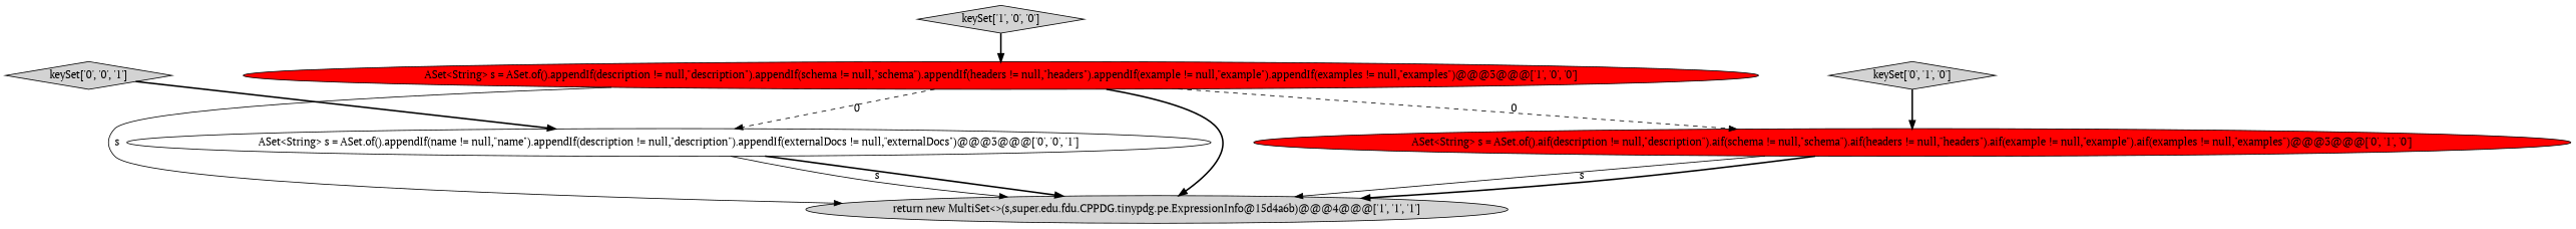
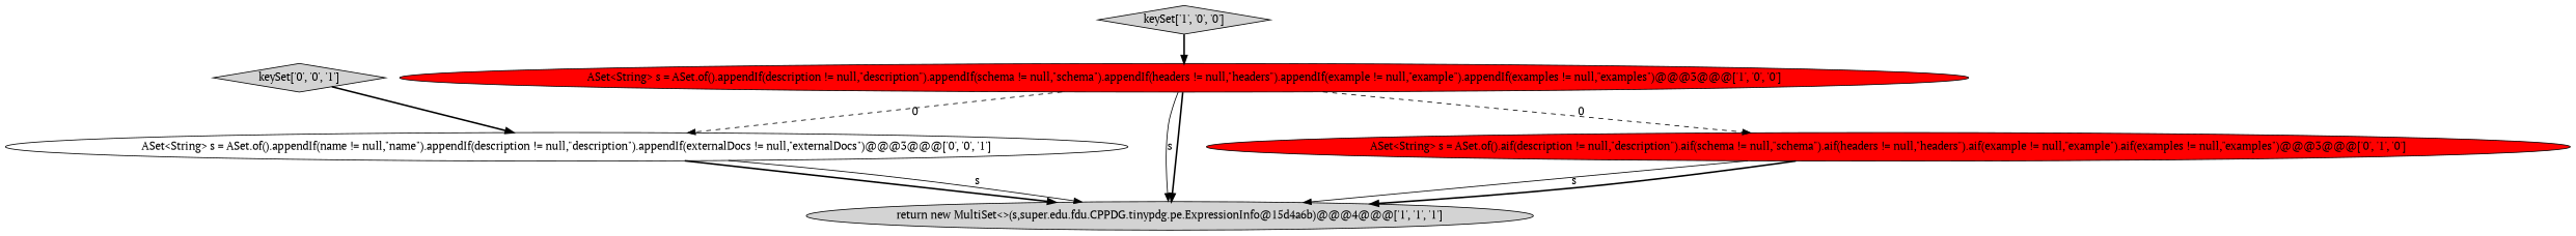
  digraph {
    fontname="PT Serif"
    node [fillcolor=lightgray shape=ellipse style=filled fontname="PT Serif"]
    edge [style=bold fontname="PT Serif"]
    n1 [fillcolor=red label="ASet<String> s = ASet.of().appendIf(description != null,\"description\").appendIf(schema != null,\"schema\").appendIf(headers != null,\"headers\").appendIf(example != null,\"example\").appendIf(examples != null,\"examples\")@@@3@@@['1', '0', '0']"]
    n2 [label="return new MultiSet<>(s,super.edu.fdu.CPPDG.tinypdg.pe.ExpressionInfo@15d4a6b)@@@4@@@['1', '1', '1']"]
    n3 [fillcolor=white label="ASet<String> s = ASet.of().appendIf(name != null,\"name\").appendIf(description != null,\"description\").appendIf(externalDocs != null,\"externalDocs\")@@@3@@@['0', '0', '1']"]
    n4 [fillcolor=red label="ASet<String> s = ASet.of().aif(description != null,\"description\").aif(schema != null,\"schema\").aif(headers != null,\"headers\").aif(example != null,\"example\").aif(examples != null,\"examples\")@@@3@@@['0', '1', '0']"]
-   n5 [label="keySet['0', '1', '0']" shape=diamond]
    n6 [label="keySet['0', '0', '1']" shape=diamond]
    n7 [label="keySet['1', '0', '0']" shape=diamond]
    n1 -> n2 [label=s style=solid]
    n1 -> n2
    n1 -> n3 [label=0 style=dashed]
    n1 -> n4 [label=0 style=dashed]
    n3 -> n2
    n3 -> n2 [label=s style=solid]
    n4 -> n2 [label=s style=solid]
    n4 -> n2
-   n5 -> n4
    n6 -> n3
    n7 -> n1
  }
